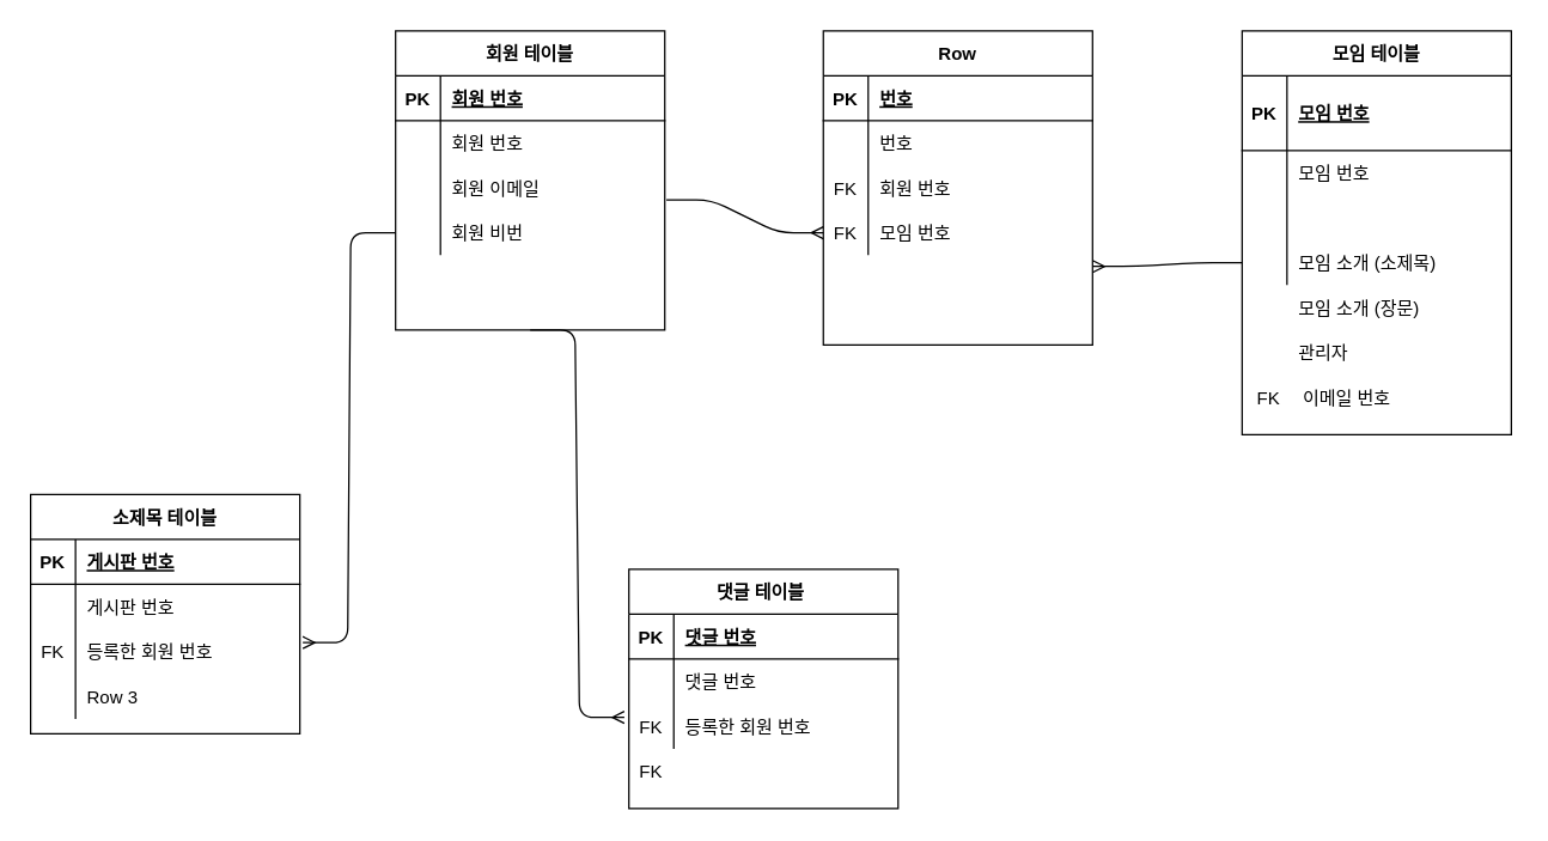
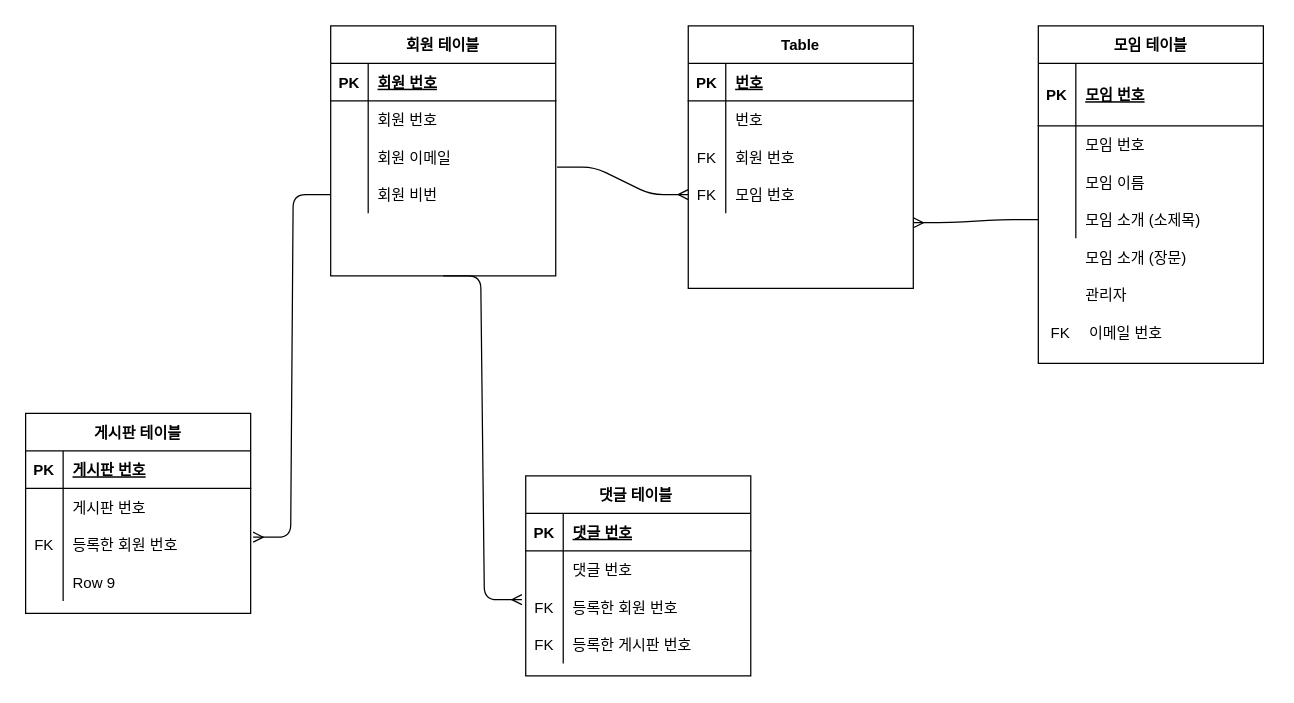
  <mxCell id="0" />
  <mxCell id="1" parent="0" />
  <mxCell id="2" value="회원 테이블" style="shape=table;startSize=30;container=1;collapsible=1;childLayout=tableLayout;fixedRows=1;rowLines=0;fontStyle=1;align=center;resizeLast=1;" parent="1" vertex="1"><mxGeometry x="264" y="20" width="180" height="200" as="geometry" /></mxCell>
  <mxCell id="3" value="" style="shape=partialRectangle;collapsible=0;dropTarget=0;pointerEvents=0;fillColor=none;top=0;left=0;bottom=1;right=0;points=[[0,0.5],[1,0.5]];portConstraint=eastwest;" parent="2" vertex="1"><mxGeometry y="30" width="180" height="30" as="geometry" /></mxCell>
  <mxCell id="4" value="PK" style="shape=partialRectangle;connectable=0;fillColor=none;top=0;left=0;bottom=0;right=0;fontStyle=1;overflow=hidden;" parent="3" vertex="1"><mxGeometry width="30" height="30" as="geometry" /></mxCell>
  <mxCell id="5" value="회원 번호" style="shape=partialRectangle;connectable=0;fillColor=none;top=0;left=0;bottom=0;right=0;align=left;spacingLeft=6;fontStyle=5;overflow=hidden;" parent="3" vertex="1"><mxGeometry x="30" width="150" height="30" as="geometry" /></mxCell>
  <mxCell id="6" value="" style="shape=partialRectangle;collapsible=0;dropTarget=0;pointerEvents=0;fillColor=none;top=0;left=0;bottom=0;right=0;points=[[0,0.5],[1,0.5]];portConstraint=eastwest;" parent="2" vertex="1"><mxGeometry y="60" width="180" height="30" as="geometry" /></mxCell>
  <mxCell id="7" value="" style="shape=partialRectangle;connectable=0;fillColor=none;top=0;left=0;bottom=0;right=0;editable=1;overflow=hidden;" parent="6" vertex="1"><mxGeometry width="30" height="30" as="geometry" /></mxCell>
  <mxCell id="8" value="회원 번호" style="shape=partialRectangle;connectable=0;fillColor=none;top=0;left=0;bottom=0;right=0;align=left;spacingLeft=6;overflow=hidden;" parent="6" vertex="1"><mxGeometry x="30" width="150" height="30" as="geometry" /></mxCell>
  <mxCell id="9" value="" style="shape=partialRectangle;collapsible=0;dropTarget=0;pointerEvents=0;fillColor=none;top=0;left=0;bottom=0;right=0;points=[[0,0.5],[1,0.5]];portConstraint=eastwest;" parent="2" vertex="1"><mxGeometry y="90" width="180" height="30" as="geometry" /></mxCell>
  <mxCell id="10" value="" style="shape=partialRectangle;connectable=0;fillColor=none;top=0;left=0;bottom=0;right=0;editable=1;overflow=hidden;" parent="9" vertex="1"><mxGeometry width="30" height="30" as="geometry" /></mxCell>
  <mxCell id="11" value="회원 이메일" style="shape=partialRectangle;connectable=0;fillColor=none;top=0;left=0;bottom=0;right=0;align=left;spacingLeft=6;overflow=hidden;" parent="9" vertex="1"><mxGeometry x="30" width="150" height="30" as="geometry" /></mxCell>
  <mxCell id="12" value="" style="shape=partialRectangle;collapsible=0;dropTarget=0;pointerEvents=0;fillColor=none;top=0;left=0;bottom=0;right=0;points=[[0,0.5],[1,0.5]];portConstraint=eastwest;" parent="2" vertex="1"><mxGeometry y="120" width="180" height="30" as="geometry" /></mxCell>
  <mxCell id="13" value="" style="shape=partialRectangle;connectable=0;fillColor=none;top=0;left=0;bottom=0;right=0;editable=1;overflow=hidden;" parent="12" vertex="1"><mxGeometry width="30" height="30" as="geometry" /></mxCell>
  <mxCell id="14" value="회원 비번" style="shape=partialRectangle;connectable=0;fillColor=none;top=0;left=0;bottom=0;right=0;align=left;spacingLeft=6;overflow=hidden;" parent="12" vertex="1"><mxGeometry x="30" width="150" height="30" as="geometry" /></mxCell>
  <mxCell id="15" value="" style="shape=partialRectangle;collapsible=0;dropTarget=0;pointerEvents=0;fillColor=none;top=0;left=0;bottom=0;right=0;points=[[0,0.5],[1,0.5]];portConstraint=eastwest;" parent="1" vertex="1"><mxGeometry x="264" y="170" width="180" height="30" as="geometry" /></mxCell>
  <mxCell id="16" value="" style="shape=partialRectangle;connectable=0;fillColor=none;top=0;left=0;bottom=0;right=0;editable=1;overflow=hidden;" parent="15" vertex="1"><mxGeometry width="30" height="30" as="geometry" /></mxCell>
  <mxCell id="17" value="" style="group" parent="1" vertex="1" connectable="0"><mxGeometry x="830" y="20" width="183" height="270" as="geometry" /></mxCell>
  <mxCell id="18" value="모임 테이블" style="shape=table;startSize=30;container=1;collapsible=1;childLayout=tableLayout;fixedRows=1;rowLines=0;fontStyle=1;align=center;resizeLast=1;" parent="17" vertex="1"><mxGeometry width="180" height="270" as="geometry" /></mxCell>
  <mxCell id="19" value="" style="shape=partialRectangle;collapsible=0;dropTarget=0;pointerEvents=0;fillColor=none;top=0;left=0;bottom=1;right=0;points=[[0,0.5],[1,0.5]];portConstraint=eastwest;" parent="18" vertex="1"><mxGeometry y="30" width="180" height="50" as="geometry" /></mxCell>
  <mxCell id="20" value="PK" style="shape=partialRectangle;connectable=0;fillColor=none;top=0;left=0;bottom=0;right=0;fontStyle=1;overflow=hidden;" parent="19" vertex="1"><mxGeometry width="30" height="50" as="geometry" /></mxCell>
  <mxCell id="21" value="모임 번호" style="shape=partialRectangle;connectable=0;fillColor=none;top=0;left=0;bottom=0;right=0;align=left;spacingLeft=6;fontStyle=5;overflow=hidden;" parent="19" vertex="1"><mxGeometry x="30" width="150" height="50" as="geometry" /></mxCell>
  <mxCell id="22" value="" style="shape=partialRectangle;collapsible=0;dropTarget=0;pointerEvents=0;fillColor=none;top=0;left=0;bottom=0;right=0;points=[[0,0.5],[1,0.5]];portConstraint=eastwest;" parent="18" vertex="1"><mxGeometry y="80" width="180" height="30" as="geometry" /></mxCell>
  <mxCell id="23" value="" style="shape=partialRectangle;connectable=0;fillColor=none;top=0;left=0;bottom=0;right=0;editable=1;overflow=hidden;" parent="22" vertex="1"><mxGeometry width="30" height="30" as="geometry" /></mxCell>
  <mxCell id="24" value="모임 번호" style="shape=partialRectangle;connectable=0;fillColor=none;top=0;left=0;bottom=0;right=0;align=left;spacingLeft=6;overflow=hidden;" parent="22" vertex="1"><mxGeometry x="30" width="150" height="30" as="geometry" /></mxCell>
  <mxCell id="25" value="" style="shape=partialRectangle;collapsible=0;dropTarget=0;pointerEvents=0;fillColor=none;top=0;left=0;bottom=0;right=0;points=[[0,0.5],[1,0.5]];portConstraint=eastwest;" parent="18" vertex="1"><mxGeometry y="110" width="180" height="30" as="geometry" /></mxCell>
  <mxCell id="26" value="" style="shape=partialRectangle;connectable=0;fillColor=none;top=0;left=0;bottom=0;right=0;editable=1;overflow=hidden;" parent="25" vertex="1"><mxGeometry width="30" height="30" as="geometry" /></mxCell>
+ <mxCell id="27" value="모임 이름" style="shape=partialRectangle;connectable=0;fillColor=none;top=0;left=0;bottom=0;right=0;align=left;spacingLeft=6;overflow=hidden;" parent="25" vertex="1"><mxGeometry x="30" width="150" height="30" as="geometry" /></mxCell>
  <mxCell id="28" value="" style="shape=partialRectangle;collapsible=0;dropTarget=0;pointerEvents=0;fillColor=none;top=0;left=0;bottom=0;right=0;points=[[0,0.5],[1,0.5]];portConstraint=eastwest;" parent="18" vertex="1"><mxGeometry y="140" width="180" height="30" as="geometry" /></mxCell>
  <mxCell id="29" value="" style="shape=partialRectangle;connectable=0;fillColor=none;top=0;left=0;bottom=0;right=0;editable=1;overflow=hidden;" parent="28" vertex="1"><mxGeometry width="30" height="30" as="geometry" /></mxCell>
  <mxCell id="30" value="모임 소개 (소제목)" style="shape=partialRectangle;connectable=0;fillColor=none;top=0;left=0;bottom=0;right=0;align=left;spacingLeft=6;overflow=hidden;" parent="28" vertex="1"><mxGeometry x="30" width="150" height="30" as="geometry" /></mxCell>
  <mxCell id="31" value="" style="shape=partialRectangle;collapsible=0;dropTarget=0;pointerEvents=0;fillColor=none;top=0;left=0;bottom=0;right=0;points=[[0,0.5],[1,0.5]];portConstraint=eastwest;" parent="17" vertex="1"><mxGeometry y="170" width="180" height="30" as="geometry" /></mxCell>
  <mxCell id="32" value="" style="shape=partialRectangle;connectable=0;fillColor=none;top=0;left=0;bottom=0;right=0;editable=1;overflow=hidden;" parent="31" vertex="1"><mxGeometry width="30" height="30" as="geometry" /></mxCell>
  <mxCell id="33" value="모임 소개 (장문)" style="shape=partialRectangle;connectable=0;fillColor=none;top=0;left=0;bottom=0;right=0;align=left;spacingLeft=6;overflow=hidden;" parent="31" vertex="1"><mxGeometry x="30" width="150" height="30" as="geometry" /></mxCell>
  <mxCell id="34" value="" style="shape=partialRectangle;collapsible=0;dropTarget=0;pointerEvents=0;fillColor=none;top=0;left=0;bottom=0;right=0;points=[[0,0.5],[1,0.5]];portConstraint=eastwest;" parent="17" vertex="1"><mxGeometry y="200" width="180" height="30" as="geometry" /></mxCell>
  <mxCell id="35" value="" style="shape=partialRectangle;connectable=0;fillColor=none;top=0;left=0;bottom=0;right=0;editable=1;overflow=hidden;" parent="34" vertex="1"><mxGeometry width="30" height="30" as="geometry" /></mxCell>
  <mxCell id="36" value="관리자" style="shape=partialRectangle;connectable=0;fillColor=none;top=0;left=0;bottom=0;right=0;align=left;spacingLeft=6;overflow=hidden;" parent="34" vertex="1"><mxGeometry x="30" width="150" height="30" as="geometry" /></mxCell>
  <mxCell id="37" value="" style="shape=partialRectangle;collapsible=0;dropTarget=0;pointerEvents=0;fillColor=none;top=0;left=0;bottom=0;right=0;points=[[0,0.5],[1,0.5]];portConstraint=eastwest;" parent="17" vertex="1"><mxGeometry x="3" y="230" width="180" height="30" as="geometry" /></mxCell>
  <mxCell id="38" value="FK" style="shape=partialRectangle;connectable=0;fillColor=none;top=0;left=0;bottom=0;right=0;editable=1;overflow=hidden;" parent="37" vertex="1"><mxGeometry width="30" height="30" as="geometry" /></mxCell>
  <mxCell id="39" value="이메일 번호" style="shape=partialRectangle;connectable=0;fillColor=none;top=0;left=0;bottom=0;right=0;align=left;spacingLeft=6;overflow=hidden;" parent="37" vertex="1"><mxGeometry x="30" width="150" height="30" as="geometry" /></mxCell>
- <mxCell id="40" value="소제목 테이블" style="shape=table;startSize=30;container=1;collapsible=1;childLayout=tableLayout;fixedRows=1;rowLines=0;fontStyle=1;align=center;resizeLast=1;" parent="1" vertex="1"><mxGeometry x="20" y="330" width="180" height="160" as="geometry" /></mxCell>
+ <mxCell id="40" value="게시판 테이블" style="shape=table;startSize=30;container=1;collapsible=1;childLayout=tableLayout;fixedRows=1;rowLines=0;fontStyle=1;align=center;resizeLast=1;" parent="1" vertex="1"><mxGeometry x="20" y="330" width="180" height="160" as="geometry" /></mxCell>
  <mxCell id="41" value="" style="shape=partialRectangle;collapsible=0;dropTarget=0;pointerEvents=0;fillColor=none;top=0;left=0;bottom=1;right=0;points=[[0,0.5],[1,0.5]];portConstraint=eastwest;" parent="40" vertex="1"><mxGeometry y="30" width="180" height="30" as="geometry" /></mxCell>
  <mxCell id="42" value="PK" style="shape=partialRectangle;connectable=0;fillColor=none;top=0;left=0;bottom=0;right=0;fontStyle=1;overflow=hidden;" parent="41" vertex="1"><mxGeometry width="30" height="30" as="geometry" /></mxCell>
  <mxCell id="43" value="게시판 번호" style="shape=partialRectangle;connectable=0;fillColor=none;top=0;left=0;bottom=0;right=0;align=left;spacingLeft=6;fontStyle=5;overflow=hidden;" parent="41" vertex="1"><mxGeometry x="30" width="150" height="30" as="geometry" /></mxCell>
  <mxCell id="44" value="" style="shape=partialRectangle;collapsible=0;dropTarget=0;pointerEvents=0;fillColor=none;top=0;left=0;bottom=0;right=0;points=[[0,0.5],[1,0.5]];portConstraint=eastwest;" parent="40" vertex="1"><mxGeometry y="60" width="180" height="30" as="geometry" /></mxCell>
  <mxCell id="45" value="" style="shape=partialRectangle;connectable=0;fillColor=none;top=0;left=0;bottom=0;right=0;editable=1;overflow=hidden;" parent="44" vertex="1"><mxGeometry width="30" height="30" as="geometry" /></mxCell>
  <mxCell id="46" value="게시판 번호" style="shape=partialRectangle;connectable=0;fillColor=none;top=0;left=0;bottom=0;right=0;align=left;spacingLeft=6;overflow=hidden;" parent="44" vertex="1"><mxGeometry x="30" width="150" height="30" as="geometry" /></mxCell>
  <mxCell id="47" value="" style="shape=partialRectangle;collapsible=0;dropTarget=0;pointerEvents=0;fillColor=none;top=0;left=0;bottom=0;right=0;points=[[0,0.5],[1,0.5]];portConstraint=eastwest;" parent="40" vertex="1"><mxGeometry y="90" width="180" height="30" as="geometry" /></mxCell>
  <mxCell id="48" value="FK" style="shape=partialRectangle;connectable=0;fillColor=none;top=0;left=0;bottom=0;right=0;editable=1;overflow=hidden;" parent="47" vertex="1"><mxGeometry width="30" height="30" as="geometry" /></mxCell>
  <mxCell id="49" value="등록한 회원 번호" style="shape=partialRectangle;connectable=0;fillColor=none;top=0;left=0;bottom=0;right=0;align=left;spacingLeft=6;overflow=hidden;" parent="47" vertex="1"><mxGeometry x="30" width="150" height="30" as="geometry" /></mxCell>
  <mxCell id="50" value="" style="shape=partialRectangle;collapsible=0;dropTarget=0;pointerEvents=0;fillColor=none;top=0;left=0;bottom=0;right=0;points=[[0,0.5],[1,0.5]];portConstraint=eastwest;" parent="40" vertex="1"><mxGeometry y="120" width="180" height="30" as="geometry" /></mxCell>
  <mxCell id="51" value="" style="shape=partialRectangle;connectable=0;fillColor=none;top=0;left=0;bottom=0;right=0;editable=1;overflow=hidden;" parent="50" vertex="1"><mxGeometry width="30" height="30" as="geometry" /></mxCell>
- <mxCell id="52" value="Row 3" style="shape=partialRectangle;connectable=0;fillColor=none;top=0;left=0;bottom=0;right=0;align=left;spacingLeft=6;overflow=hidden;" parent="50" vertex="1"><mxGeometry x="30" width="150" height="30" as="geometry" /></mxCell>
+ <mxCell id="52" value="Row 9" style="shape=partialRectangle;connectable=0;fillColor=none;top=0;left=0;bottom=0;right=0;align=left;spacingLeft=6;overflow=hidden;" parent="50" vertex="1"><mxGeometry x="30" width="150" height="30" as="geometry" /></mxCell>
  <mxCell id="53" value="댓글 테이블 " style="shape=table;startSize=30;container=1;collapsible=1;childLayout=tableLayout;fixedRows=1;rowLines=0;fontStyle=1;align=center;resizeLast=1;" parent="1" vertex="1"><mxGeometry x="420" y="380" width="180" height="160" as="geometry" /></mxCell>
  <mxCell id="54" value="" style="shape=partialRectangle;collapsible=0;dropTarget=0;pointerEvents=0;fillColor=none;top=0;left=0;bottom=1;right=0;points=[[0,0.5],[1,0.5]];portConstraint=eastwest;" parent="53" vertex="1"><mxGeometry y="30" width="180" height="30" as="geometry" /></mxCell>
  <mxCell id="55" value="PK" style="shape=partialRectangle;connectable=0;fillColor=none;top=0;left=0;bottom=0;right=0;fontStyle=1;overflow=hidden;" parent="54" vertex="1"><mxGeometry width="30" height="30" as="geometry" /></mxCell>
  <mxCell id="56" value="댓글 번호" style="shape=partialRectangle;connectable=0;fillColor=none;top=0;left=0;bottom=0;right=0;align=left;spacingLeft=6;fontStyle=5;overflow=hidden;" parent="54" vertex="1"><mxGeometry x="30" width="150" height="30" as="geometry" /></mxCell>
  <mxCell id="57" value="" style="shape=partialRectangle;collapsible=0;dropTarget=0;pointerEvents=0;fillColor=none;top=0;left=0;bottom=0;right=0;points=[[0,0.5],[1,0.5]];portConstraint=eastwest;" parent="53" vertex="1"><mxGeometry y="60" width="180" height="30" as="geometry" /></mxCell>
  <mxCell id="58" value="" style="shape=partialRectangle;connectable=0;fillColor=none;top=0;left=0;bottom=0;right=0;editable=1;overflow=hidden;" parent="57" vertex="1"><mxGeometry width="30" height="30" as="geometry" /></mxCell>
  <mxCell id="59" value="댓글 번호" style="shape=partialRectangle;connectable=0;fillColor=none;top=0;left=0;bottom=0;right=0;align=left;spacingLeft=6;overflow=hidden;" parent="57" vertex="1"><mxGeometry x="30" width="150" height="30" as="geometry" /></mxCell>
  <mxCell id="60" value="" style="shape=partialRectangle;collapsible=0;dropTarget=0;pointerEvents=0;fillColor=none;top=0;left=0;bottom=0;right=0;points=[[0,0.5],[1,0.5]];portConstraint=eastwest;" parent="53" vertex="1"><mxGeometry y="90" width="180" height="30" as="geometry" /></mxCell>
  <mxCell id="61" value="FK" style="shape=partialRectangle;connectable=0;fillColor=none;top=0;left=0;bottom=0;right=0;editable=1;overflow=hidden;" parent="60" vertex="1"><mxGeometry width="30" height="30" as="geometry" /></mxCell>
  <mxCell id="62" value="등록한 회원 번호" style="shape=partialRectangle;connectable=0;fillColor=none;top=0;left=0;bottom=0;right=0;align=left;spacingLeft=6;overflow=hidden;" parent="60" vertex="1"><mxGeometry x="30" width="150" height="30" as="geometry" /></mxCell>
  <mxCell id="63" value="" style="shape=partialRectangle;collapsible=0;dropTarget=0;pointerEvents=0;fillColor=none;top=0;left=0;bottom=0;right=0;points=[[0,0.5],[1,0.5]];portConstraint=eastwest;" parent="53" vertex="1"><mxGeometry y="120" width="180" height="30" as="geometry" /></mxCell>
  <mxCell id="64" value="FK" style="shape=partialRectangle;connectable=0;fillColor=none;top=0;left=0;bottom=0;right=0;editable=1;overflow=hidden;" parent="63" vertex="1"><mxGeometry width="30" height="30" as="geometry" /></mxCell>
- <mxCell id="66" value="Row" style="shape=table;startSize=30;container=1;collapsible=1;childLayout=tableLayout;fixedRows=1;rowLines=0;fontStyle=1;align=center;resizeLast=1;" vertex="1" parent="1"><mxGeometry x="550" y="20" width="180" height="210" as="geometry" /></mxCell>
+ <mxCell id="65" value="등록한 게시판 번호" style="shape=partialRectangle;connectable=0;fillColor=none;top=0;left=0;bottom=0;right=0;align=left;spacingLeft=6;overflow=hidden;" parent="63" vertex="1"><mxGeometry x="30" width="150" height="30" as="geometry" /></mxCell>
+ <mxCell id="66" value="Table" style="shape=table;startSize=30;container=1;collapsible=1;childLayout=tableLayout;fixedRows=1;rowLines=0;fontStyle=1;align=center;resizeLast=1;" vertex="1" parent="1"><mxGeometry x="550" y="20" width="180" height="210" as="geometry" /></mxCell>
  <mxCell id="67" value="" style="shape=partialRectangle;collapsible=0;dropTarget=0;pointerEvents=0;fillColor=none;top=0;left=0;bottom=1;right=0;points=[[0,0.5],[1,0.5]];portConstraint=eastwest;" vertex="1" parent="66"><mxGeometry y="30" width="180" height="30" as="geometry" /></mxCell>
  <mxCell id="68" value="PK" style="shape=partialRectangle;connectable=0;fillColor=none;top=0;left=0;bottom=0;right=0;fontStyle=1;overflow=hidden;" vertex="1" parent="67"><mxGeometry width="30" height="30" as="geometry" /></mxCell>
  <mxCell id="69" value="번호" style="shape=partialRectangle;connectable=0;fillColor=none;top=0;left=0;bottom=0;right=0;align=left;spacingLeft=6;fontStyle=5;overflow=hidden;" vertex="1" parent="67"><mxGeometry x="30" width="150" height="30" as="geometry" /></mxCell>
  <mxCell id="70" value="" style="shape=partialRectangle;collapsible=0;dropTarget=0;pointerEvents=0;fillColor=none;top=0;left=0;bottom=0;right=0;points=[[0,0.5],[1,0.5]];portConstraint=eastwest;" vertex="1" parent="66"><mxGeometry y="60" width="180" height="30" as="geometry" /></mxCell>
  <mxCell id="71" value="" style="shape=partialRectangle;connectable=0;fillColor=none;top=0;left=0;bottom=0;right=0;editable=1;overflow=hidden;" vertex="1" parent="70"><mxGeometry width="30" height="30" as="geometry" /></mxCell>
  <mxCell id="72" value="번호" style="shape=partialRectangle;connectable=0;fillColor=none;top=0;left=0;bottom=0;right=0;align=left;spacingLeft=6;overflow=hidden;" vertex="1" parent="70"><mxGeometry x="30" width="150" height="30" as="geometry" /></mxCell>
  <mxCell id="73" value="" style="shape=partialRectangle;collapsible=0;dropTarget=0;pointerEvents=0;fillColor=none;top=0;left=0;bottom=0;right=0;points=[[0,0.5],[1,0.5]];portConstraint=eastwest;" vertex="1" parent="66"><mxGeometry y="90" width="180" height="30" as="geometry" /></mxCell>
  <mxCell id="74" value="FK" style="shape=partialRectangle;connectable=0;fillColor=none;top=0;left=0;bottom=0;right=0;editable=1;overflow=hidden;" vertex="1" parent="73"><mxGeometry width="30" height="30" as="geometry" /></mxCell>
  <mxCell id="75" value="회원 번호" style="shape=partialRectangle;connectable=0;fillColor=none;top=0;left=0;bottom=0;right=0;align=left;spacingLeft=6;overflow=hidden;" vertex="1" parent="73"><mxGeometry x="30" width="150" height="30" as="geometry" /></mxCell>
  <mxCell id="76" value="" style="shape=partialRectangle;collapsible=0;dropTarget=0;pointerEvents=0;fillColor=none;top=0;left=0;bottom=0;right=0;points=[[0,0.5],[1,0.5]];portConstraint=eastwest;" vertex="1" parent="66"><mxGeometry y="120" width="180" height="30" as="geometry" /></mxCell>
  <mxCell id="77" value="FK" style="shape=partialRectangle;connectable=0;fillColor=none;top=0;left=0;bottom=0;right=0;editable=1;overflow=hidden;" vertex="1" parent="76"><mxGeometry width="30" height="30" as="geometry" /></mxCell>
  <mxCell id="78" value="모임 번호" style="shape=partialRectangle;connectable=0;fillColor=none;top=0;left=0;bottom=0;right=0;align=left;spacingLeft=6;overflow=hidden;" vertex="1" parent="76"><mxGeometry x="30" width="150" height="30" as="geometry" /></mxCell>
  <mxCell id="79" value="" style="edgeStyle=entityRelationEdgeStyle;fontSize=12;html=1;endArrow=ERmany;exitX=1.006;exitY=0.767;exitDx=0;exitDy=0;exitPerimeter=0;entryX=0;entryY=0.5;entryDx=0;entryDy=0;" edge="1" parent="1" source="9" target="76"><mxGeometry width="100" height="100" relative="1" as="geometry"><mxPoint x="610" y="370" as="sourcePoint" /><mxPoint x="710" y="270" as="targetPoint" /></mxGeometry></mxCell>
  <mxCell id="80" value="" style="edgeStyle=entityRelationEdgeStyle;fontSize=12;html=1;endArrow=ERmany;exitX=0;exitY=0.5;exitDx=0;exitDy=0;entryX=1;entryY=0.75;entryDx=0;entryDy=0;" edge="1" parent="1" source="28" target="66"><mxGeometry width="100" height="100" relative="1" as="geometry"><mxPoint x="610" y="370" as="sourcePoint" /><mxPoint x="710" y="270" as="targetPoint" /></mxGeometry></mxCell>
  <mxCell id="81" value="" style="edgeStyle=entityRelationEdgeStyle;fontSize=12;html=1;endArrow=ERmany;exitX=0;exitY=0.5;exitDx=0;exitDy=0;entryX=1.011;entryY=0.3;entryDx=0;entryDy=0;entryPerimeter=0;" edge="1" parent="1" source="12" target="47"><mxGeometry width="100" height="100" relative="1" as="geometry"><mxPoint x="610" y="370" as="sourcePoint" /><mxPoint x="710" y="270" as="targetPoint" /></mxGeometry></mxCell>
  <mxCell id="82" value="" style="edgeStyle=entityRelationEdgeStyle;fontSize=12;html=1;endArrow=ERmany;exitX=0.5;exitY=1;exitDx=0;exitDy=0;entryX=-0.017;entryY=0.3;entryDx=0;entryDy=0;entryPerimeter=0;" edge="1" parent="1" source="2" target="60"><mxGeometry width="100" height="100" relative="1" as="geometry"><mxPoint x="610" y="370" as="sourcePoint" /><mxPoint x="710" y="270" as="targetPoint" /></mxGeometry></mxCell>
